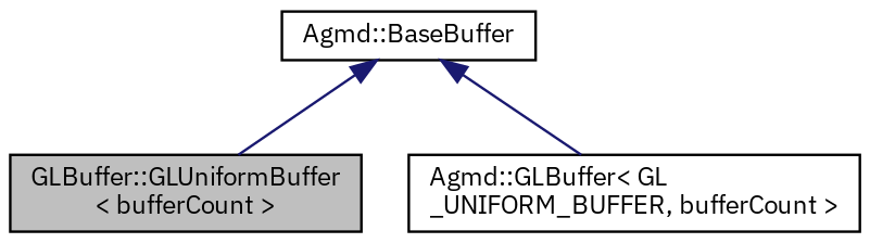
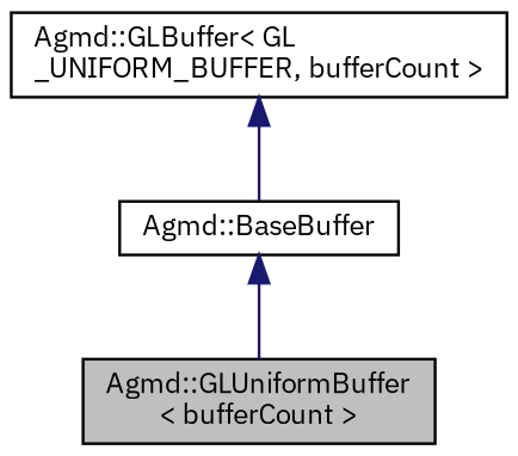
  digraph {
    fontname="IBM Plex Sans"
    node [color=black fillcolor=white fontname="IBM Plex Sans" fontsize=10 shape=record style=filled]
    edge [color=midnightblue dir=back fontname="IBM Plex Sans" fontsize=10 labelfontname=Helvetica labelfontsize=10 style=solid]
-   n1 [fillcolor=grey75 fontcolor=black height=0.2 label="GLBuffer::GLUniformBuffer\l\< bufferCount \>" width=0.4]
+   n1 [fillcolor=grey75 fontcolor=black height=0.2 label="Agmd::GLUniformBuffer\l\< bufferCount \>" width=0.4]
    n2 [height=0.2 label="Agmd::GLBuffer\< GL\l_UNIFORM_BUFFER, bufferCount \>" width=0.4]
    n3 [height=0.2 label="Agmd::BaseBuffer" width=0.4]
    n3 -> n1
-   n3 -> n2
+   n2 -> n3
  }
